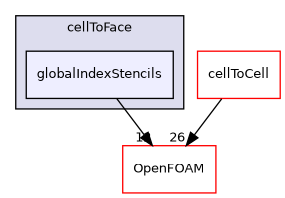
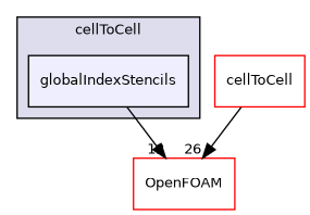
  digraph {
    compound=true
    node [fontname=Helvetica fontsize=10 shape=box color=red]
    edge [labeldistance=1.5 labelfontname=Helvetica labelfontsize=10]
    n1 [fillcolor="#eeeeff" label=globalIndexStencils pencolor=black style=filled color=""]
    n2 [label=OpenFOAM]
    n3 [label=cellToCell]
    subgraph cluster_1 {
      bgcolor="#ddddee"
      fontname=Helvetica
      fontsize=10
-     label=cellToFace
+     label=cellToCell
      pencolor=black
      n1
    }
    n1 -> n2 [headlabel=12]
    n3 -> n2 [headlabel=26]
  }
